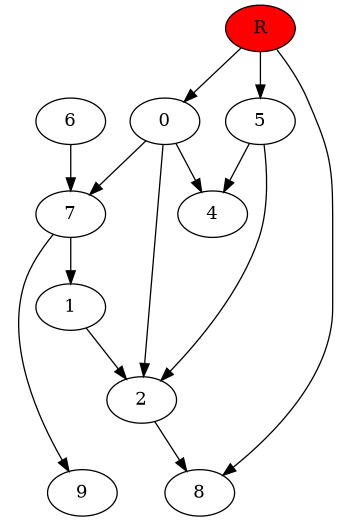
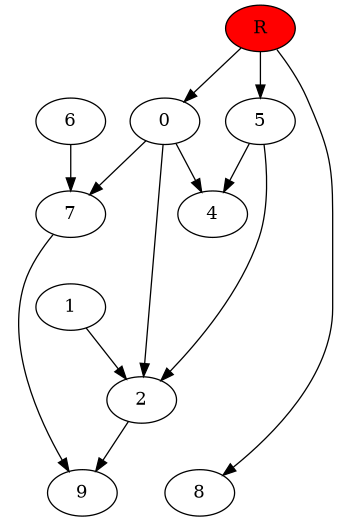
  digraph {
    2
    8
    1
    n4 [label=0]
    4
    7
    9
    5
    6
    R [fillcolor="#ff0000" style=filled]
-   2 -> 8
+   2 -> 9
    1 -> 2
    n4 -> 2
    n4 -> 4
    n4 -> 7
-   7 -> 1
    7 -> 9
    5 -> 2
    5 -> 4
    6 -> 7
    R -> 8
    R -> n4
    R -> 5
  }
